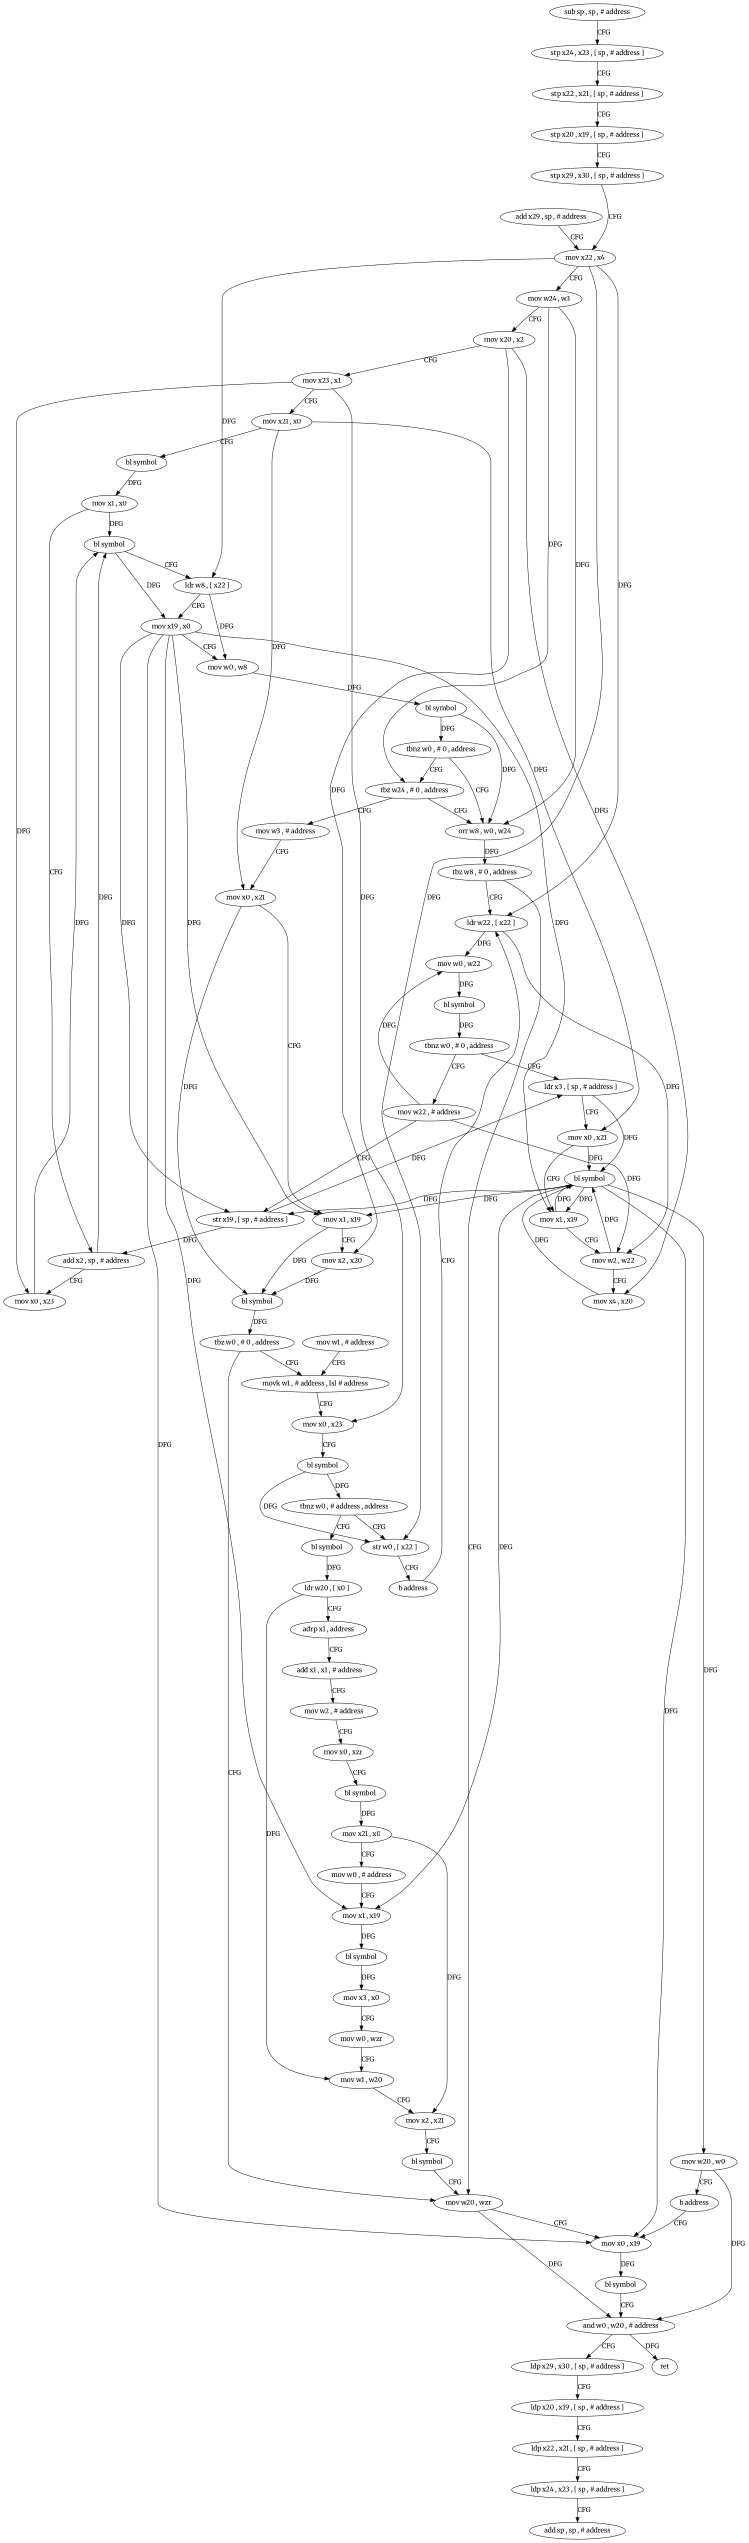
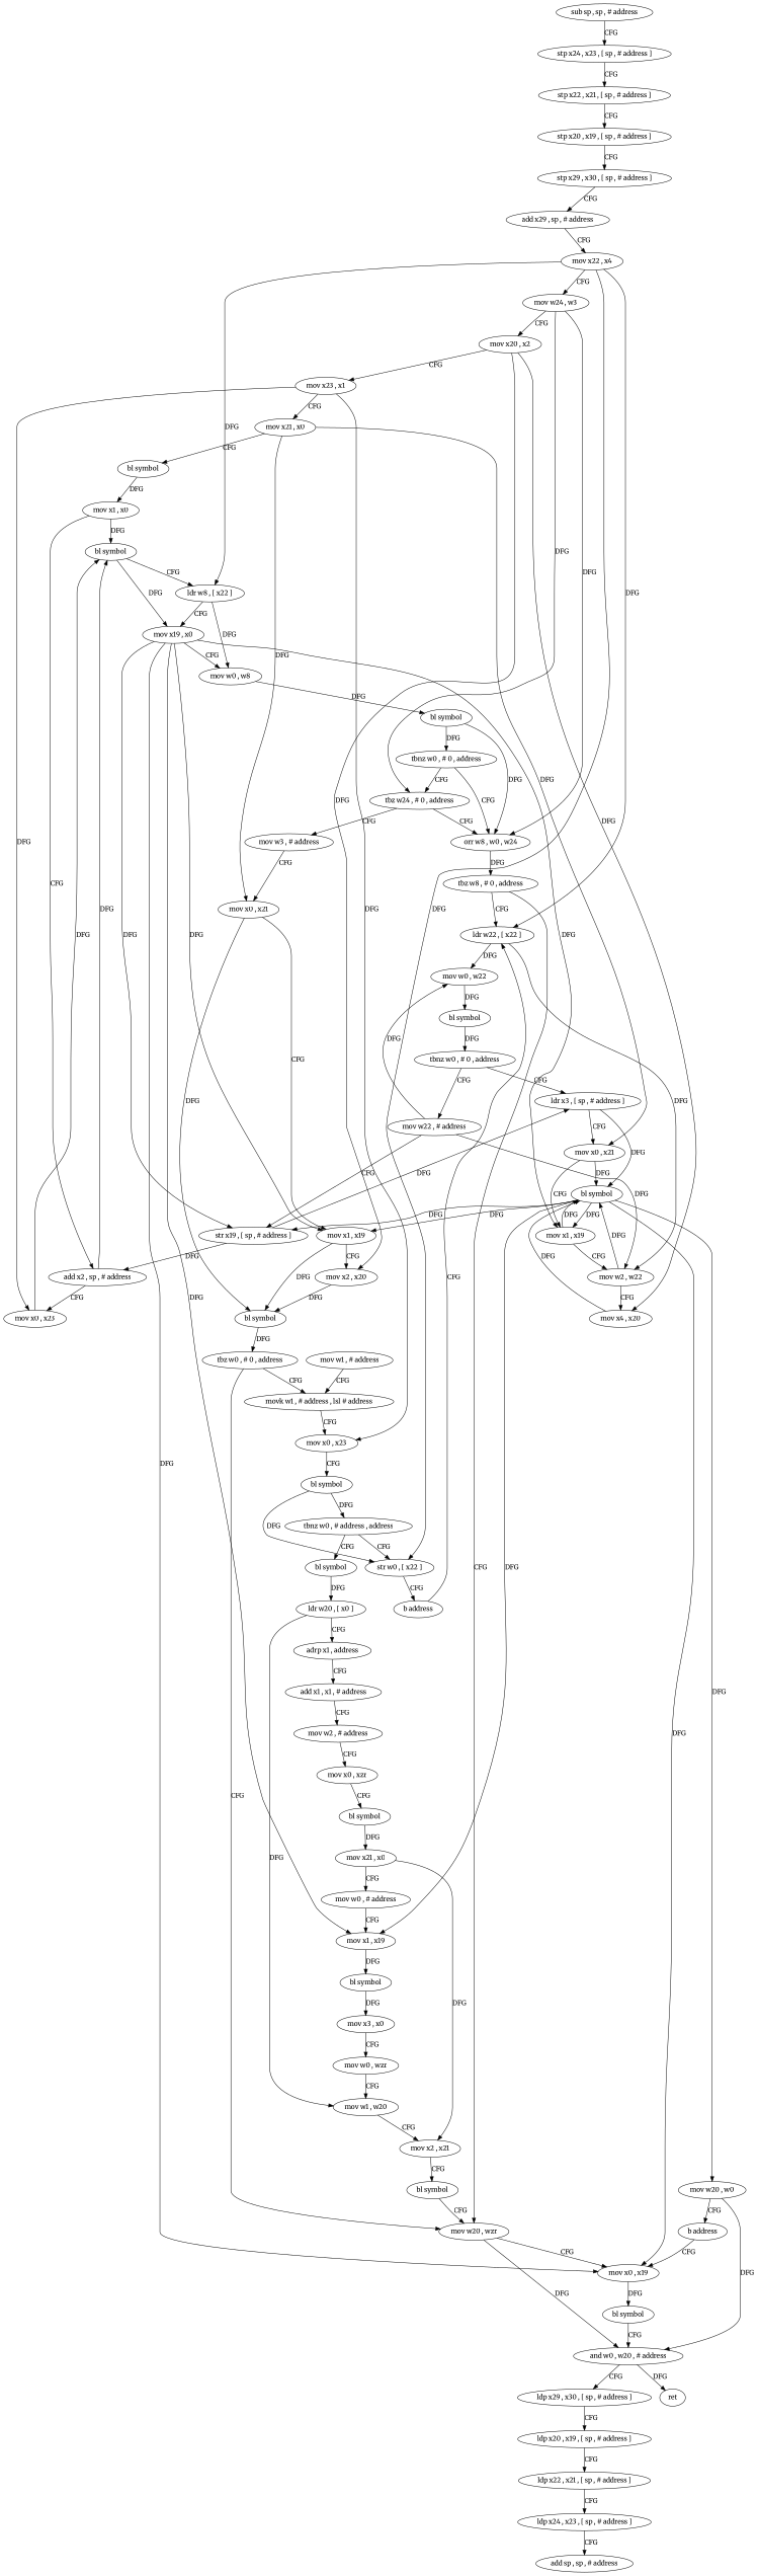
  digraph {
    fontname=Merriweather
    node [fontname=Merriweather]
    edge [fontname=Merriweather]
    n1 [label="sub sp , sp , # address"]
    n2 [label="stp x24 , x23 , [ sp , # address ]"]
    n3 [label="stp x22 , x21 , [ sp , # address ]"]
    n4 [label="stp x20 , x19 , [ sp , # address ]"]
    n5 [label="stp x29 , x30 , [ sp , # address ]"]
    n6 [label="add x29 , sp , # address"]
    n7 [label="mov x22 , x4"]
    n8 [label="mov w24 , w3"]
    n9 [label="ldr w8 , [ x22 ]"]
    n10 [label="ldr w22 , [ x22 ]"]
    n11 [label="str w0 , [ x22 ]"]
    n12 [label="mov x20 , x2"]
    n13 [label="orr w8 , w0 , w24"]
    n14 [label="tbz w24 , # 0 , address"]
    n15 [label="mov x19 , x0"]
    n16 [label="mov w0 , w8"]
    n17 [label="mov w0 , w22"]
    n18 [label="mov w2 , w22"]
    n19 [label="b address"]
    n20 [label="mov x23 , x1"]
    n21 [label="mov x2 , x20"]
    n22 [label="mov x4 , x20"]
    n23 [label="tbz w8 , # 0 , address"]
    n24 [label="mov w3 , # address"]
    n25 [label="mov x21 , x0"]
    n26 [label="mov x0 , x23"]
    n27 [label="mov x0 , x23"]
    n28 [label="bl symbol"]
    n29 [label="bl symbol"]
    n30 [label="bl symbol"]
    n31 [label="mov x0 , x21"]
    n32 [label="mov x0 , x21"]
    n33 [label="bl symbol"]
    n34 [label="bl symbol"]
    n35 [label="mov x1 , x0"]
    n36 [label="mov x1 , x19"]
    n37 [label="mov x1 , x19"]
    n38 [label="add x2 , sp , # address"]
    n39 [label="mov x0 , x19"]
    n40 [label="str x19 , [ sp , # address ]"]
    n41 [label="mov x1 , x19"]
    n42 [label="bl symbol"]
    n43 [label="bl symbol"]
    n44 [label="ldr x3 , [ sp , # address ]"]
    n45 [label="bl symbol"]
    n46 [label="tbnz w0 , # 0 , address"]
    n47 [label="mov w20 , wzr"]
    n48 [label="and w0 , w20 , # address"]
    n49 [label="ldp x29 , x30 , [ sp , # address ]"]
    n50 [label=ret]
    n51 [label="bl symbol"]
    n52 [label="tbnz w0 , # 0 , address"]
    n53 [label="mov w22 , # address"]
    n54 [label="mov w20 , w0"]
    n55 [label="tbz w0 , # 0 , address"]
    n56 [label="movk w1 , # address , lsl # address"]
    n57 [label="mov w1 , # address"]
    n58 [label="b address"]
    n59 [label="tbnz w0 , # address , address"]
    n60 [label="bl symbol"]
    n61 [label="ldr w20 , [ x0 ]"]
    n62 [label="adrp x1 , address"]
    n63 [label="mov w1 , w20"]
    n64 [label="ldp x20 , x19 , [ sp , # address ]"]
    n65 [label="ldp x22 , x21 , [ sp , # address ]"]
    n66 [label="ldp x24 , x23 , [ sp , # address ]"]
    n67 [label="add sp , sp , # address"]
    n68 [label="add x1 , x1 , # address"]
    n69 [label="mov x2 , x21"]
    n70 [label="mov w2 , # address"]
    n71 [label="mov x0 , xzr"]
    n72 [label="bl symbol"]
    n73 [label="mov x21 , x0"]
    n74 [label="mov w0 , # address"]
    n75 [label="bl symbol"]
    n76 [label="mov x3 , x0"]
    n77 [label="mov w0 , wzr"]
    n1 -> n2 [label=CFG]
    n2 -> n3 [label=CFG]
    n3 -> n4 [label=CFG]
    n4 -> n5 [label=CFG]
-   n5 -> n7 [label=CFG]
+   n5 -> n6 [label=CFG]
    n6 -> n7 [label=CFG]
    n7 -> n8 [label=CFG]
    n7 -> n9 [label=DFG]
    n7 -> n10 [label=DFG]
    n7 -> n11 [label=DFG]
    n8 -> n12 [label=CFG]
    n8 -> n13 [label=DFG]
    n8 -> n14 [label=DFG]
    n9 -> n15 [label=CFG]
    n9 -> n16 [label=DFG]
    n10 -> n17 [label=DFG]
    n10 -> n18 [label=DFG]
    n11 -> n19 [label=CFG]
    n12 -> n20 [label=CFG]
    n12 -> n21 [label=DFG]
    n12 -> n22 [label=DFG]
    n13 -> n23 [label=DFG]
    n14 -> n13 [label=CFG]
    n14 -> n24 [label=CFG]
    n15 -> n16 [label=CFG]
    n15 -> n36 [label=DFG]
    n15 -> n37 [label=DFG]
    n15 -> n39 [label=DFG]
    n15 -> n40 [label=DFG]
    n15 -> n41 [label=DFG]
    n16 -> n42 [label=DFG]
    n17 -> n51 [label=DFG]
    n18 -> n22 [label=CFG]
    n18 -> n29 [label=DFG]
    n19 -> n10 [label=CFG]
    n20 -> n25 [label=CFG]
    n20 -> n26 [label=DFG]
    n20 -> n27 [label=DFG]
    n21 -> n28 [label=DFG]
    n22 -> n29 [label=DFG]
    n23 -> n10 [label=CFG]
    n23 -> n47 [label=CFG]
    n24 -> n31 [label=CFG]
    n25 -> n30 [label=CFG]
    n25 -> n31 [label=DFG]
    n25 -> n32 [label=DFG]
    n26 -> n33 [label=DFG]
    n27 -> n34 [label=CFG]
    n28 -> n55 [label=DFG]
    n29 -> n36 [label=DFG]
    n29 -> n37 [label=DFG]
    n29 -> n39 [label=DFG]
    n29 -> n40 [label=DFG]
    n29 -> n41 [label=DFG]
    n29 -> n54 [label=DFG]
    n30 -> n35 [label=DFG]
    n31 -> n28 [label=DFG]
    n31 -> n36 [label=CFG]
    n32 -> n29 [label=DFG]
    n32 -> n37 [label=CFG]
    n33 -> n9 [label=CFG]
    n33 -> n15 [label=DFG]
    n34 -> n11 [label=DFG]
    n34 -> n59 [label=DFG]
    n35 -> n33 [label=DFG]
    n35 -> n38 [label=CFG]
    n36 -> n21 [label=CFG]
    n36 -> n28 [label=DFG]
    n37 -> n18 [label=CFG]
    n37 -> n29 [label=DFG]
    n38 -> n26 [label=CFG]
    n38 -> n33 [label=DFG]
    n39 -> n43 [label=DFG]
    n40 -> n38 [label=DFG]
    n40 -> n44 [label=DFG]
    n41 -> n45 [label=DFG]
    n42 -> n13 [label=DFG]
    n42 -> n46 [label=DFG]
    n43 -> n48 [label=CFG]
    n44 -> n29 [label=DFG]
    n44 -> n32 [label=CFG]
    n45 -> n76 [label=DFG]
    n46 -> n13 [label=CFG]
    n46 -> n14 [label=CFG]
    n47 -> n39 [label=CFG]
    n47 -> n48 [label=DFG]
    n48 -> n49 [label=CFG]
    n48 -> n50 [label=DFG]
    n49 -> n64 [label=CFG]
    n51 -> n52 [label=DFG]
    n52 -> n44 [label=CFG]
    n52 -> n53 [label=CFG]
    n53 -> n17 [label=DFG]
    n53 -> n18 [label=DFG]
    n53 -> n40 [label=CFG]
    n54 -> n48 [label=DFG]
    n54 -> n58 [label=CFG]
    n55 -> n47 [label=CFG]
    n55 -> n56 [label=CFG]
    n56 -> n27 [label=CFG]
    n57 -> n56 [label=CFG]
    n58 -> n39 [label=CFG]
    n59 -> n11 [label=CFG]
    n59 -> n60 [label=CFG]
    n60 -> n61 [label=DFG]
    n61 -> n62 [label=CFG]
    n61 -> n63 [label=DFG]
    n62 -> n68 [label=CFG]
    n63 -> n69 [label=CFG]
    n64 -> n65 [label=CFG]
    n65 -> n66 [label=CFG]
    n66 -> n67 [label=CFG]
    n68 -> n70 [label=CFG]
    n69 -> n75 [label=CFG]
    n70 -> n71 [label=CFG]
    n71 -> n72 [label=CFG]
    n72 -> n73 [label=DFG]
    n73 -> n69 [label=DFG]
    n73 -> n74 [label=CFG]
    n74 -> n41 [label=CFG]
    n75 -> n47 [label=CFG]
    n76 -> n77 [label=CFG]
    n77 -> n63 [label=CFG]
  }
